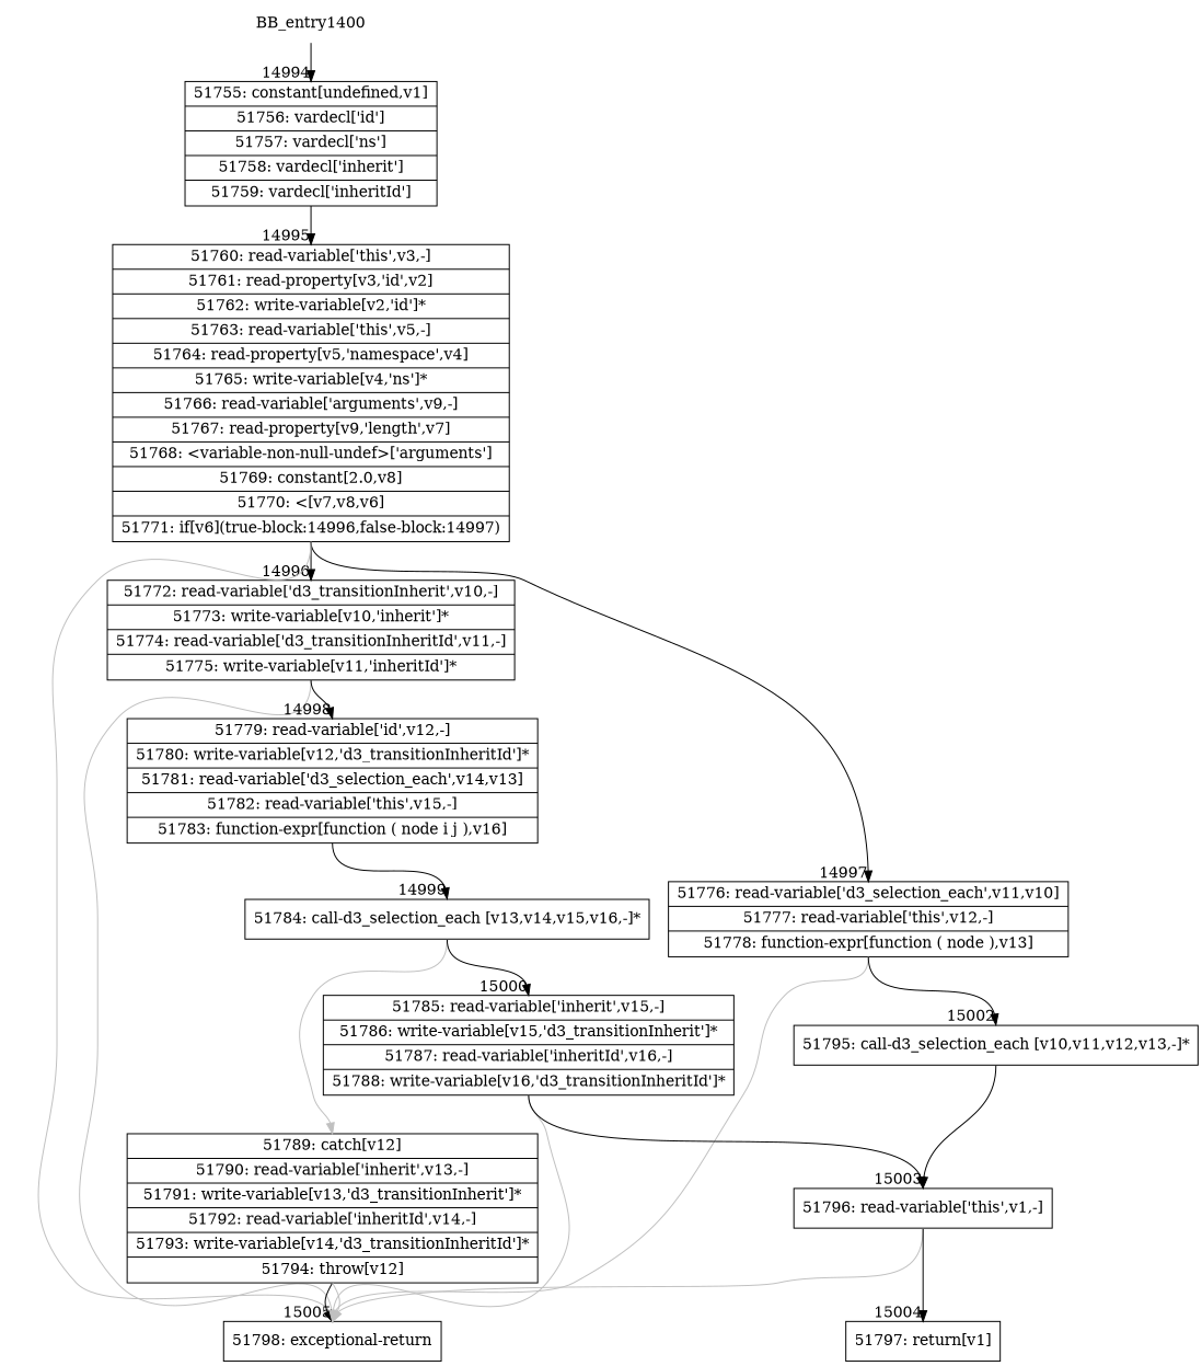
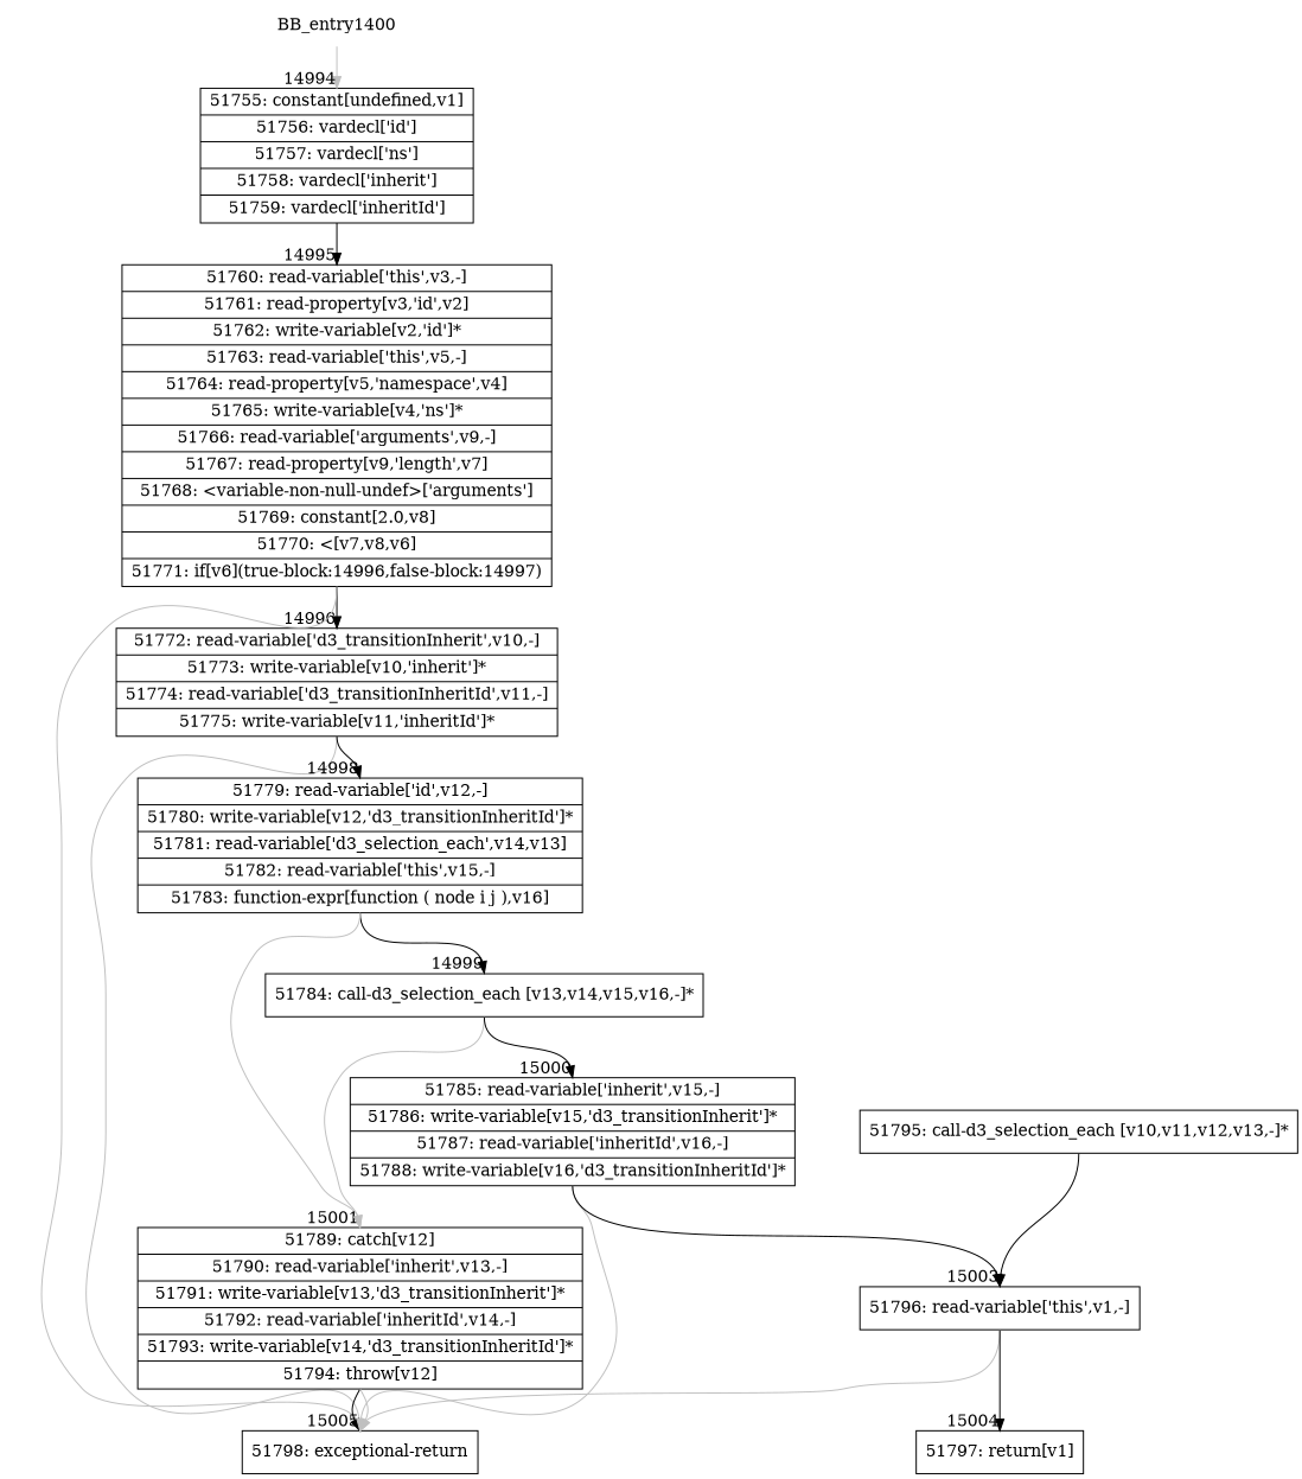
  digraph {
    rankdir=TD
    node [shape=record]
    edge [headport=n tailport=s]
    BB_entry1400 [shape=none]
    n2 [label="{51755: constant[undefined,v1]|51756: vardecl['id']|51757: vardecl['ns']|51758: vardecl['inherit']|51759: vardecl['inheritId']}"]
    n3 [label="{51760: read-variable['this',v3,-]|51761: read-property[v3,'id',v2]|51762: write-variable[v2,'id']*|51763: read-variable['this',v5,-]|51764: read-property[v5,'namespace',v4]|51765: write-variable[v4,'ns']*|51766: read-variable['arguments',v9,-]|51767: read-property[v9,'length',v7]|51768: \<variable-non-null-undef\>['arguments']|51769: constant[2.0,v8]|51770: \<[v7,v8,v6]|51771: if[v6](true-block:14996,false-block:14997)}"]
    n4 [label="{51772: read-variable['d3_transitionInherit',v10,-]|51773: write-variable[v10,'inherit']*|51774: read-variable['d3_transitionInheritId',v11,-]|51775: write-variable[v11,'inheritId']*}"]
-   n5 [label="{51776: read-variable['d3_selection_each',v11,v10]|51777: read-variable['this',v12,-]|51778: function-expr[function ( node ),v13]}"]
    n6 [label="{51798: exceptional-return}"]
    n7 [label="{51779: read-variable['id',v12,-]|51780: write-variable[v12,'d3_transitionInheritId']*|51781: read-variable['d3_selection_each',v14,v13]|51782: read-variable['this',v15,-]|51783: function-expr[function ( node i j ),v16]}"]
    n8 [label="{51795: call-d3_selection_each [v10,v11,v12,v13,-]*}"]
    n9 [label="{51784: call-d3_selection_each [v13,v14,v15,v16,-]*}"]
    n10 [label="{51789: catch[v12]|51790: read-variable['inherit',v13,-]|51791: write-variable[v13,'d3_transitionInherit']*|51792: read-variable['inheritId',v14,-]|51793: write-variable[v14,'d3_transitionInheritId']*|51794: throw[v12]}"]
    n11 [label="{51796: read-variable['this',v1,-]}"]
    n12 [label="{51785: read-variable['inherit',v15,-]|51786: write-variable[v15,'d3_transitionInherit']*|51787: read-variable['inheritId',v16,-]|51788: write-variable[v16,'d3_transitionInheritId']*}"]
    n13 [label="{51797: return[v1]}"]
-   BB_entry1400 -> n2 [headlabel="    14994"]
+   BB_entry1400 -> n2 [headlabel="    14994" color=gray]
    n2 -> n3 [headlabel="      14995"]
    n3 -> n4 [headlabel="      14996"]
-   n3 -> n5 [headlabel="      14997"]
    n3 -> n6 [color=gray headlabel="      15005"]
    n4 -> n6 [color=gray]
    n4 -> n7 [headlabel="      14998"]
-   n5 -> n6 [color=gray]
-   n5 -> n8 [headlabel="      15002"]
    n7 -> n9 [headlabel="      14999"]
+   n7 -> n10 [color=gray headlabel="      15001"]
    n8 -> n11
    n9 -> n10 [color=gray]
    n9 -> n12 [headlabel="      15000"]
    n10 -> n6
    n10 -> n6 [color=gray]
    n11 -> n6 [color=gray]
    n11 -> n13 [headlabel="      15004"]
    n12 -> n6 [color=gray]
    n12 -> n11 [headlabel="      15003"]
  }
